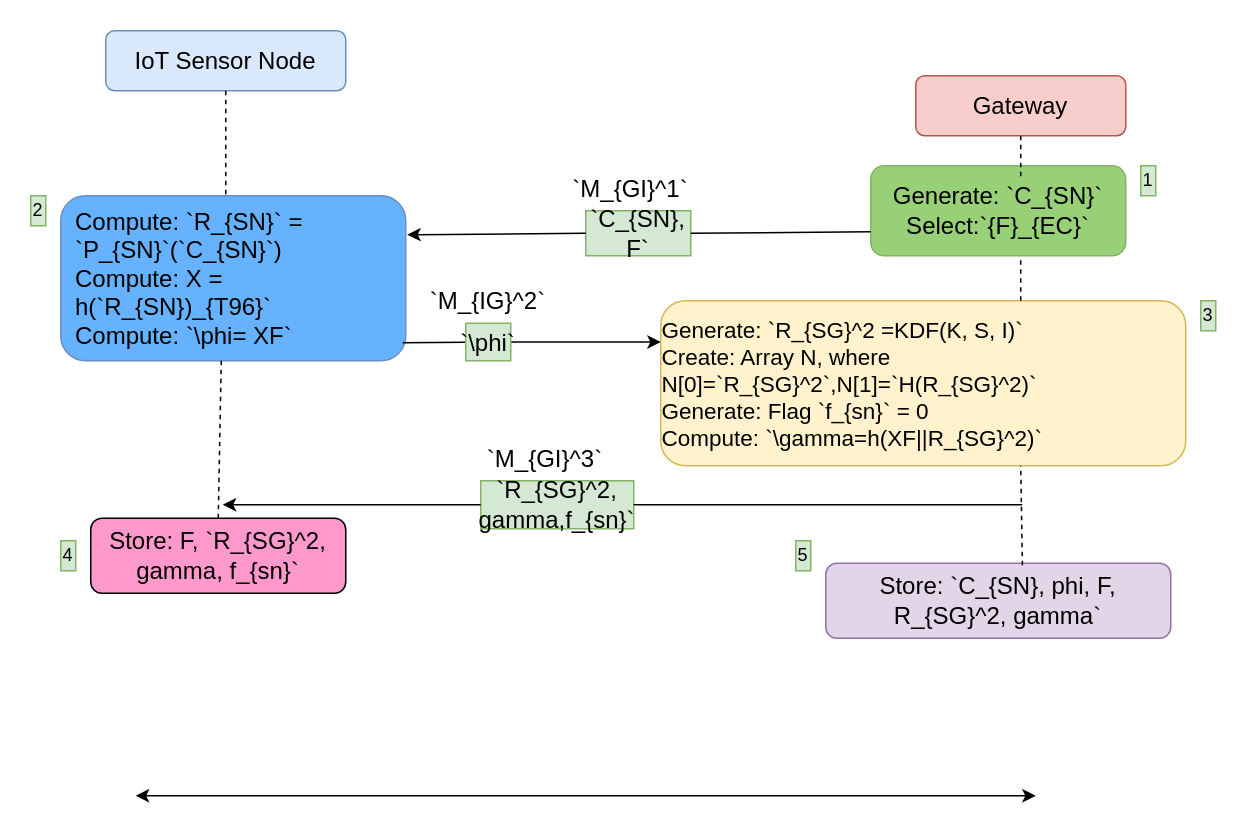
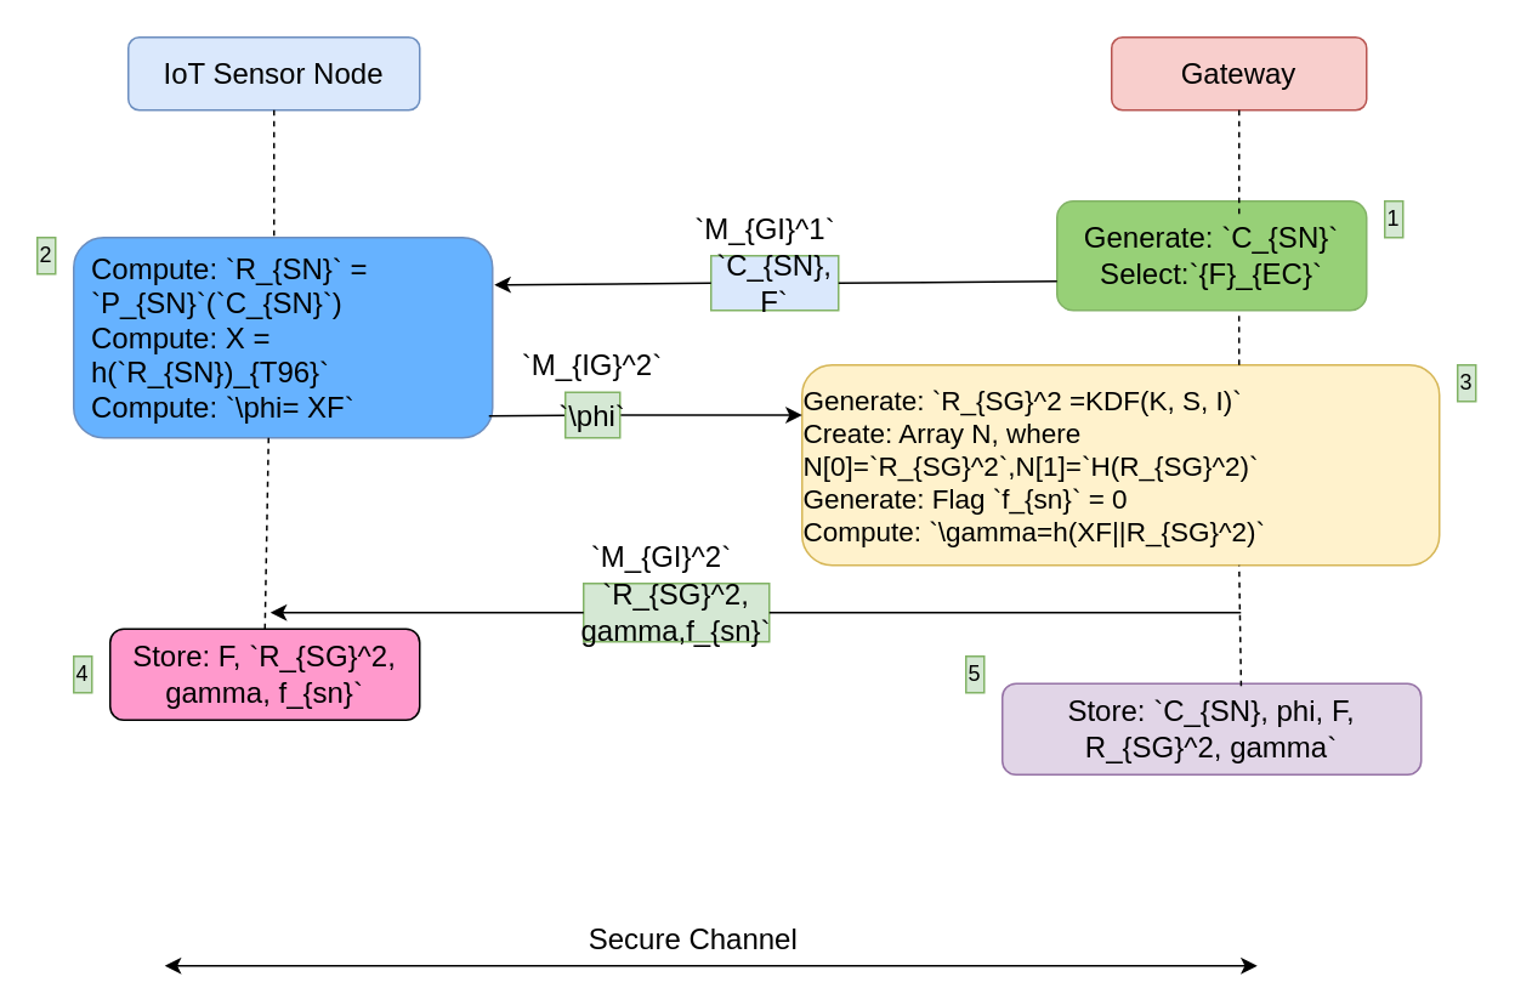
  <mxCell id="0" />
  <mxCell id="1" parent="0" />
  <mxCell id="2" value="&lt;font style=&quot;font-size: 16px;&quot;&gt;IoT Sensor Node&lt;/font&gt;" style="rounded=1;whiteSpace=wrap;html=1;fillColor=#dae8fc;strokeColor=#6c8ebf;" parent="1" vertex="1"><mxGeometry x="70" y="20" width="160" height="40" as="geometry" /></mxCell>
- <mxCell id="3" value="&lt;font style=&quot;font-size: 16px;&quot;&gt;Gateway&lt;/font&gt;" style="rounded=1;whiteSpace=wrap;html=1;fillColor=#f8cecc;strokeColor=#b85450;" parent="1" vertex="1"><mxGeometry x="610" y="50" width="140" height="40" as="geometry" /></mxCell>
+ <mxCell id="3" value="&lt;font style=&quot;font-size: 16px;&quot;&gt;Gateway&lt;/font&gt;" style="rounded=1;whiteSpace=wrap;html=1;fillColor=#f8cecc;strokeColor=#b85450;" parent="1" vertex="1"><mxGeometry x="610" y="20" width="140" height="40" as="geometry" /></mxCell>
  <mxCell id="4" value="&lt;font style=&quot;font-size: 16px;&quot;&gt;Compute: `R_{SN}` = `P_{SN}`(`C_{SN}`)&lt;br&gt;Compute: X = h(`R_{SN})_{T96}`&lt;br&gt;Compute: `\phi= XF`&lt;/font&gt;" style="rounded=1;whiteSpace=wrap;html=1;fillColor=#66B2FF;strokeColor=#6c8ebf;align=left;spacingLeft=8;" parent="1" vertex="1"><mxGeometry x="40" y="130" width="230" height="110" as="geometry" /></mxCell>
  <mxCell id="5" value="&lt;font style=&quot;font-size: 16px;&quot;&gt;Generate: `C_{SN}`&lt;br&gt;Select:`{F}_{EC}`&lt;/font&gt;" style="rounded=1;whiteSpace=wrap;html=1;fillColor=#97D077;strokeColor=#82b366;align=center;" parent="1" vertex="1"><mxGeometry x="580" y="110" width="170" height="60" as="geometry" /></mxCell>
  <mxCell id="6" value="&lt;div style=&quot;border-color: var(--border-color); text-align: left; font-size: 15px;&quot;&gt;&lt;font style=&quot;font-size: 15px;&quot;&gt;Generate: `R_{SG}^2 =KDF(K, S, I)`&lt;/font&gt;&lt;/div&gt;&lt;div style=&quot;border-color: var(--border-color); text-align: left; font-size: 15px;&quot;&gt;&lt;span style=&quot;border-color: var(--border-color); background-color: initial;&quot;&gt;&lt;font style=&quot;font-size: 15px;&quot;&gt;Create: Array N, where N[0]=`R_{SG}^2`,N[1]=`H(R_{SG}^2)`&lt;/font&gt;&lt;/span&gt;&lt;/div&gt;&lt;div style=&quot;border-color: var(--border-color); text-align: left; font-size: 15px;&quot;&gt;&lt;span style=&quot;border-color: var(--border-color); background-color: initial;&quot;&gt;&lt;font style=&quot;font-size: 15px;&quot;&gt;Generate: Flag `f_{sn}` = 0&lt;/font&gt;&lt;/span&gt;&lt;/div&gt;&lt;div style=&quot;border-color: var(--border-color); text-align: left; font-size: 15px;&quot;&gt;&lt;span style=&quot;border-color: var(--border-color); background-color: initial;&quot;&gt;&lt;font style=&quot;font-size: 15px;&quot;&gt;Compute: `\gamma=h(XF||R_{SG}^2)`&lt;/font&gt;&lt;/span&gt;&lt;/div&gt;" style="rounded=1;whiteSpace=wrap;html=1;fillColor=#fff2cc;strokeColor=#d6b656;" parent="1" vertex="1"><mxGeometry x="440" y="200" width="350" height="110" as="geometry" /></mxCell>
  <mxCell id="7" value="&lt;font style=&quot;font-size: 16px;&quot;&gt;Store: F, `R_{SG}^2, gamma, f_{sn}`&lt;/font&gt;" style="rounded=1;whiteSpace=wrap;html=1;fillColor=#FF99CC;" parent="1" vertex="1"><mxGeometry x="60" y="345" width="170" height="50" as="geometry" /></mxCell>
  <mxCell id="8" value="&lt;font style=&quot;font-size: 16px;&quot;&gt;Store: `C_{SN}, phi, F, R_{SG}^2, gamma`&lt;/font&gt;" style="rounded=1;whiteSpace=wrap;html=1;fillColor=#e1d5e7;strokeColor=#9673a6;" parent="1" vertex="1"><mxGeometry x="550" y="375" width="230" height="50" as="geometry" /></mxCell>
- <mxCell id="9" value="&lt;font style=&quot;font-size: 16px;&quot;&gt;`C_{SN}, F`&lt;/font&gt;" style="rounded=0;whiteSpace=wrap;html=1;fillColor=#d5e8d4;strokeColor=#82b366;" parent="1" vertex="1"><mxGeometry x="390" y="140" width="70" height="30" as="geometry" /></mxCell>
+ <mxCell id="9" value="&lt;font style=&quot;font-size: 16px;&quot;&gt;`C_{SN}, F`&lt;/font&gt;" style="rounded=0;whiteSpace=wrap;html=1;fillColor=#dae8fc;strokeColor=#82b366;" parent="1" vertex="1"><mxGeometry x="390" y="140" width="70" height="30" as="geometry" /></mxCell>
  <mxCell id="10" value="&lt;font style=&quot;font-size: 16px;&quot;&gt;`R_{SG}^2, gamma,f_{sn}`&lt;/font&gt;" style="rounded=0;whiteSpace=wrap;html=1;fillColor=#d5e8d4;strokeColor=#82b366;" parent="1" vertex="1"><mxGeometry x="320" y="320" width="102" height="32" as="geometry" /></mxCell>
  <mxCell id="11" value="" style="endArrow=classic;html=1;rounded=0;exitX=1;exitY=0.5;exitDx=0;exitDy=0;entryX=0;entryY=0.25;entryDx=0;entryDy=0;" parent="1" source="30" target="6" edge="1"><mxGeometry width="50" height="50" relative="1" as="geometry"><mxPoint x="391" y="226" as="sourcePoint" /><mxPoint x="430" y="226" as="targetPoint" /></mxGeometry></mxCell>
  <mxCell id="12" value="" style="endArrow=none;dashed=1;html=1;rounded=0;entryX=0.5;entryY=0;entryDx=0;entryDy=0;" parent="1" target="7" edge="1"><mxGeometry width="50" height="50" relative="1" as="geometry"><mxPoint x="147" y="240" as="sourcePoint" /><mxPoint x="80" y="360" as="targetPoint" /></mxGeometry></mxCell>
  <mxCell id="13" value="" style="endArrow=none;dashed=1;html=1;rounded=0;exitX=0.57;exitY=0.028;exitDx=0;exitDy=0;exitPerimeter=0;" parent="1" source="8" edge="1"><mxGeometry width="50" height="50" relative="1" as="geometry"><mxPoint x="701" y="359" as="sourcePoint" /><mxPoint x="680" y="310" as="targetPoint" /></mxGeometry></mxCell>
  <mxCell id="14" value="" style="endArrow=none;html=1;rounded=0;entryX=1;entryY=0.5;entryDx=0;entryDy=0;" parent="1" target="10" edge="1"><mxGeometry width="50" height="50" relative="1" as="geometry"><mxPoint x="681" y="336" as="sourcePoint" /><mxPoint x="420" y="210" as="targetPoint" /></mxGeometry></mxCell>
  <mxCell id="15" value="" style="endArrow=classic;html=1;rounded=0;exitX=0;exitY=0.5;exitDx=0;exitDy=0;" parent="1" source="10" edge="1"><mxGeometry width="50" height="50" relative="1" as="geometry"><mxPoint x="370" y="260" as="sourcePoint" /><mxPoint x="148" y="336" as="targetPoint" /></mxGeometry></mxCell>
  <mxCell id="16" value="" style="endArrow=none;html=1;rounded=0;entryX=1;entryY=0.5;entryDx=0;entryDy=0;" parent="1" target="9" edge="1"><mxGeometry width="50" height="50" relative="1" as="geometry"><mxPoint x="580" y="154" as="sourcePoint" /><mxPoint x="420" y="210" as="targetPoint" /></mxGeometry></mxCell>
  <mxCell id="17" value="" style="endArrow=classic;html=1;rounded=0;exitX=0;exitY=0.5;exitDx=0;exitDy=0;" parent="1" source="9" edge="1"><mxGeometry width="50" height="50" relative="1" as="geometry"><mxPoint x="370" y="260" as="sourcePoint" /><mxPoint x="271" y="156" as="targetPoint" /></mxGeometry></mxCell>
  <mxCell id="18" value="" style="endArrow=none;dashed=1;html=1;rounded=0;" parent="1" edge="1"><mxGeometry width="50" height="50" relative="1" as="geometry"><mxPoint x="150" y="60" as="sourcePoint" /><mxPoint x="150" y="130" as="targetPoint" /></mxGeometry></mxCell>
  <mxCell id="19" value="" style="endArrow=none;dashed=1;html=1;rounded=0;entryX=0.588;entryY=1;entryDx=0;entryDy=0;entryPerimeter=0;" parent="1" target="5" edge="1"><mxGeometry width="50" height="50" relative="1" as="geometry"><mxPoint x="680" y="200" as="sourcePoint" /><mxPoint x="420" y="210" as="targetPoint" /></mxGeometry></mxCell>
  <mxCell id="20" value="" style="endArrow=none;dashed=1;html=1;rounded=0;exitX=0.5;exitY=1;exitDx=0;exitDy=0;" parent="1" source="3" edge="1"><mxGeometry width="50" height="50" relative="1" as="geometry"><mxPoint x="370" y="260" as="sourcePoint" /><mxPoint x="680" y="120" as="targetPoint" /></mxGeometry></mxCell>
  <mxCell id="21" value="1" style="rounded=0;whiteSpace=wrap;html=1;fillColor=#d5e8d4;strokeColor=#82b366;" parent="1" vertex="1"><mxGeometry x="760" y="110" width="10" height="20" as="geometry" /></mxCell>
  <mxCell id="22" value="2" style="rounded=0;whiteSpace=wrap;html=1;fillColor=#d5e8d4;strokeColor=#82b366;" parent="1" vertex="1"><mxGeometry x="20" y="130" width="10" height="20" as="geometry" /></mxCell>
  <mxCell id="23" value="3" style="rounded=0;whiteSpace=wrap;html=1;fillColor=#d5e8d4;strokeColor=#82b366;" parent="1" vertex="1"><mxGeometry x="800" y="200" width="10" height="20" as="geometry" /></mxCell>
  <mxCell id="24" value="4" style="rounded=0;whiteSpace=wrap;html=1;fillColor=#d5e8d4;strokeColor=#82b366;" parent="1" vertex="1"><mxGeometry x="40" y="360" width="10" height="20" as="geometry" /></mxCell>
  <mxCell id="25" value="5" style="rounded=0;whiteSpace=wrap;html=1;fillColor=#d5e8d4;strokeColor=#82b366;" parent="1" vertex="1"><mxGeometry x="530" y="360" width="10" height="20" as="geometry" /></mxCell>
  <mxCell id="26" value="&lt;font style=&quot;font-size: 16px;&quot;&gt;`M_{GI}^1`&lt;/font&gt;" style="text;html=1;strokeColor=none;fillColor=none;align=center;verticalAlign=middle;whiteSpace=wrap;overflow=hidden;" parent="1" vertex="1"><mxGeometry x="380" y="110" width="80" height="30" as="geometry" /></mxCell>
  <mxCell id="27" value="&lt;font style=&quot;font-size: 16px;&quot;&gt;`M_{IG}^2`&lt;/font&gt;" style="text;html=1;strokeColor=none;fillColor=none;align=center;verticalAlign=middle;whiteSpace=wrap;overflow=hidden;" parent="1" vertex="1"><mxGeometry x="285" y="185" width="80" height="30" as="geometry" /></mxCell>
- <mxCell id="28" value="&lt;font style=&quot;font-size: 16px;&quot;&gt;`M_{GI}^3`&lt;/font&gt;" style="text;html=1;strokeColor=none;fillColor=none;align=center;verticalAlign=middle;whiteSpace=wrap;overflow=hidden;" parent="1" vertex="1"><mxGeometry x="322.5" y="290" width="80" height="30" as="geometry" /></mxCell>
+ <mxCell id="28" value="&lt;font style=&quot;font-size: 16px;&quot;&gt;`M_{GI}^2`&lt;/font&gt;" style="text;html=1;strokeColor=none;fillColor=none;align=center;verticalAlign=middle;whiteSpace=wrap;overflow=hidden;" parent="1" vertex="1"><mxGeometry x="322.5" y="290" width="80" height="30" as="geometry" /></mxCell>
  <mxCell id="29" value="" style="endArrow=none;html=1;rounded=0;" edge="1" parent="1" target="30"><mxGeometry width="50" height="50" relative="1" as="geometry"><mxPoint x="268" y="228" as="sourcePoint" /><mxPoint x="365" y="225" as="targetPoint" /></mxGeometry></mxCell>
  <mxCell id="30" value="&lt;font style=&quot;font-size: 16px;&quot;&gt;`\phi`&lt;/font&gt;" style="rounded=0;whiteSpace=wrap;html=1;fillColor=#d5e8d4;strokeColor=#82b366;" parent="1" vertex="1"><mxGeometry x="310" y="215" width="30" height="25" as="geometry" /></mxCell>
  <mxCell id="31" value="" style="endArrow=classic;startArrow=classic;html=1;rounded=0;" edge="1" parent="1"><mxGeometry width="50" height="50" relative="1" as="geometry"><mxPoint x="90" y="530" as="sourcePoint" /><mxPoint x="690" y="530" as="targetPoint" /></mxGeometry></mxCell>
+ <mxCell id="32" value="&lt;font style=&quot;font-size: 16px;&quot;&gt;Secure Channel&lt;/font&gt;" style="text;html=1;align=center;verticalAlign=middle;resizable=0;points=[];autosize=1;strokeColor=none;fillColor=none;" vertex="1" parent="1"><mxGeometry x="310" y="500" width="140" height="30" as="geometry" /></mxCell>
